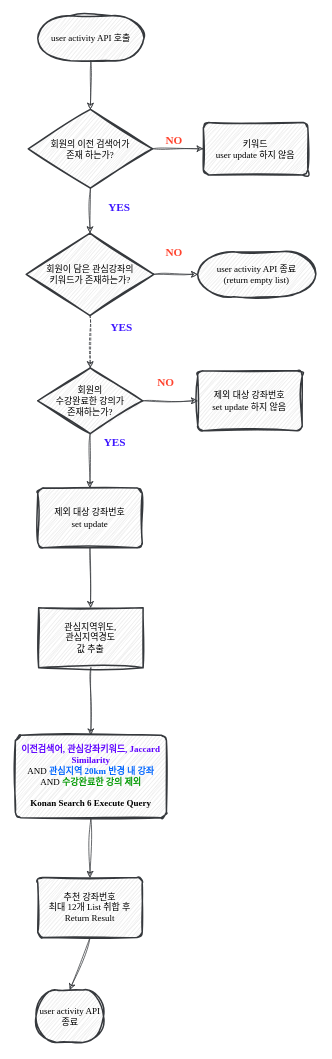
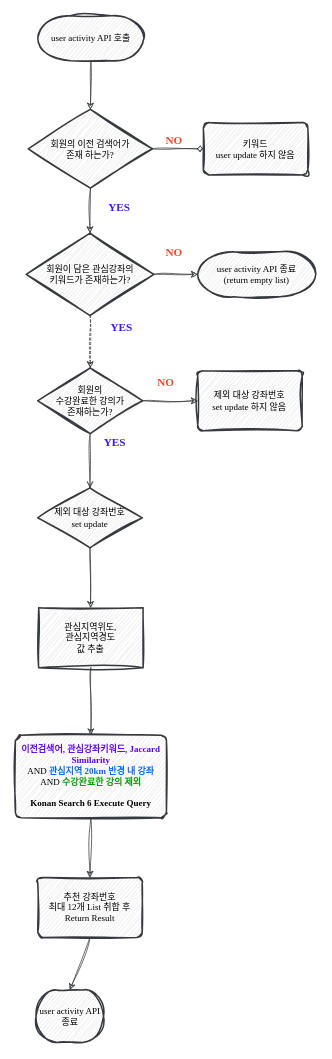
  <mxCell id="0" />
  <mxCell id="1" parent="0" />
  <mxCell id="2" value="user activity API 호출" style="strokeWidth=2;html=1;shape=mxgraph.flowchart.terminator;whiteSpace=wrap;sketch=1;hachureGap=4;jiggle=2;curveFitting=1;fontFamily=Architects Daughter;fontSource=https%3A%2F%2Ffonts.googleapis.com%2Fcss%3Ffamily%3DArchitects%2BDaughter;labelBackgroundColor=none;fontStyle=0;fillColor=#eeeeee;strokeColor=#36393d;" vertex="1" parent="1"><mxGeometry x="49.89" y="20" width="141.72" height="60" as="geometry" /></mxCell>
  <mxCell id="3" value="" style="endArrow=classic;html=1;rounded=0;sketch=1;hachureGap=4;jiggle=2;curveFitting=1;fontFamily=Architects Daughter;fontSource=https%3A%2F%2Ffonts.googleapis.com%2Fcss%3Ffamily%3DArchitects%2BDaughter;exitX=0.5;exitY=1;exitDx=0;exitDy=0;exitPerimeter=0;entryX=0.5;entryY=0;entryDx=0;entryDy=0;entryPerimeter=0;fillColor=#eeeeee;strokeColor=#36393d;" edge="1" parent="1" source="2" target="4"><mxGeometry width="50" height="50" relative="1" as="geometry"><mxPoint x="120.36" y="110" as="sourcePoint" /><mxPoint x="120.78" y="130" as="targetPoint" /></mxGeometry></mxCell>
  <mxCell id="4" value="회원의 이전 검색어가&lt;div&gt;존재 하는가?&lt;/div&gt;" style="strokeWidth=2;html=1;shape=mxgraph.flowchart.decision;whiteSpace=wrap;sketch=1;hachureGap=4;jiggle=2;curveFitting=1;fontFamily=Architects Daughter;fontSource=https%3A%2F%2Ffonts.googleapis.com%2Fcss%3Ffamily%3DArchitects%2BDaughter;fillColor=#eeeeee;strokeColor=#36393d;" vertex="1" parent="1"><mxGeometry x="37.31" y="145" width="165.67" height="105" as="geometry" /></mxCell>
- <mxCell id="5" value="" style="endArrow=classic;html=1;rounded=0;sketch=1;hachureGap=4;jiggle=2;curveFitting=1;fontFamily=Architects Daughter;fontSource=https%3A%2F%2Ffonts.googleapis.com%2Fcss%3Ffamily%3DArchitects%2BDaughter;exitX=1;exitY=0.5;exitDx=0;exitDy=0;exitPerimeter=0;entryX=0;entryY=0.5;entryDx=0;entryDy=0;fillColor=#eeeeee;strokeColor=#36393d;" edge="1" parent="1" source="4" target="21"><mxGeometry width="50" height="50" relative="1" as="geometry"><mxPoint x="385.78" y="220" as="sourcePoint" /><mxPoint x="262.03" y="190" as="targetPoint" /></mxGeometry></mxCell>
+ <mxCell id="5" value="" style="endArrow=diamond;html=1;rounded=0;sketch=1;hachureGap=4;jiggle=2;curveFitting=1;fontFamily=Architects Daughter;fontSource=https%3A%2F%2Ffonts.googleapis.com%2Fcss%3Ffamily%3DArchitects%2BDaughter;exitX=1;exitY=0.5;exitDx=0;exitDy=0;exitPerimeter=0;entryX=0;entryY=0.5;entryDx=0;entryDy=0;fillColor=#eeeeee;strokeColor=#36393d;" edge="1" parent="1" source="4" target="21"><mxGeometry width="50" height="50" relative="1" as="geometry"><mxPoint x="385.78" y="220" as="sourcePoint" /><mxPoint x="262.03" y="190" as="targetPoint" /></mxGeometry></mxCell>
  <mxCell id="6" value="YES" style="text;html=1;align=center;verticalAlign=middle;whiteSpace=wrap;rounded=0;fontFamily=Architects Daughter;fontSource=https%3A%2F%2Ffonts.googleapis.com%2Fcss%3Ffamily%3DArchitects%2BDaughter;fontSize=15;fillColor=none;fontStyle=1;fontColor=#3E17FF;" vertex="1" parent="1"><mxGeometry x="129.29" y="260" width="60" height="30" as="geometry" /></mxCell>
  <mxCell id="7" value="" style="endArrow=classic;html=1;rounded=0;sketch=1;hachureGap=4;jiggle=2;curveFitting=1;fontFamily=Architects Daughter;fontSource=https%3A%2F%2Ffonts.googleapis.com%2Fcss%3Ffamily%3DArchitects%2BDaughter;exitX=0.5;exitY=1;exitDx=0;exitDy=0;exitPerimeter=0;entryX=0.5;entryY=0;entryDx=0;entryDy=0;entryPerimeter=0;fillColor=#eeeeee;strokeColor=#36393d;" edge="1" parent="1" source="4" target="8"><mxGeometry width="50" height="50" relative="1" as="geometry"><mxPoint x="195.78" y="195" as="sourcePoint" /><mxPoint x="121.03" y="270" as="targetPoint" /></mxGeometry></mxCell>
  <mxCell id="8" value="회원이 담은 관심강좌의&lt;div&gt;키워드가 존재하는가?&lt;/div&gt;" style="strokeWidth=2;html=1;shape=mxgraph.flowchart.decision;whiteSpace=wrap;sketch=1;hachureGap=4;jiggle=2;curveFitting=1;fontFamily=Architects Daughter;fontSource=https%3A%2F%2Ffonts.googleapis.com%2Fcss%3Ffamily%3DArchitects%2BDaughter;fillColor=#eeeeee;strokeColor=#36393d;" vertex="1" parent="1"><mxGeometry x="34.52" y="310" width="170.15" height="110" as="geometry" /></mxCell>
  <mxCell id="9" value="" style="endArrow=classic;html=1;rounded=0;sketch=1;hachureGap=4;jiggle=2;curveFitting=1;fontFamily=Architects Daughter;fontSource=https%3A%2F%2Ffonts.googleapis.com%2Fcss%3Ffamily%3DArchitects%2BDaughter;exitX=1;exitY=0.5;exitDx=0;exitDy=0;exitPerimeter=0;entryX=0;entryY=0.5;entryDx=0;entryDy=0;entryPerimeter=0;fillColor=#eeeeee;strokeColor=#36393d;" edge="1" parent="1" source="8" target="11"><mxGeometry width="50" height="50" relative="1" as="geometry"><mxPoint x="453.36" y="252.5" as="sourcePoint" /><mxPoint x="263.36" y="346.5" as="targetPoint" /></mxGeometry></mxCell>
  <mxCell id="10" value="NO" style="text;html=1;align=center;verticalAlign=middle;whiteSpace=wrap;rounded=0;fontFamily=Architects Daughter;fontSource=https%3A%2F%2Ffonts.googleapis.com%2Fcss%3Ffamily%3DArchitects%2BDaughter;fontSize=15;fillColor=none;fontStyle=1;fontColor=#FF432E;" vertex="1" parent="1"><mxGeometry x="202.03" y="170" width="60" height="30" as="geometry" /></mxCell>
  <mxCell id="11" value="user activity API&amp;nbsp;&lt;span style=&quot;background-color: initial;&quot;&gt;종료&lt;/span&gt;&lt;div&gt;&lt;span style=&quot;background-color: initial;&quot;&gt;(return empty list)&lt;/span&gt;&lt;/div&gt;" style="strokeWidth=2;html=1;shape=mxgraph.flowchart.terminator;whiteSpace=wrap;sketch=1;hachureGap=4;jiggle=2;curveFitting=1;fontFamily=Architects Daughter;fontSource=https%3A%2F%2Ffonts.googleapis.com%2Fcss%3Ffamily%3DArchitects%2BDaughter;fillColor=#eeeeee;strokeColor=#36393d;" vertex="1" parent="1"><mxGeometry x="263.36" y="335" width="157.5" height="60" as="geometry" /></mxCell>
  <mxCell id="12" value="&lt;div&gt;관심지역위도,&lt;/div&gt;&lt;div&gt;관심지역경도&lt;/div&gt;&lt;div&gt;값 추출&lt;/div&gt;" style="whiteSpace=wrap;html=1;absoluteArcSize=1;arcSize=14;strokeWidth=2;sketch=1;hachureGap=4;jiggle=2;curveFitting=1;fontFamily=Architects Daughter;fontSource=https%3A%2F%2Ffonts.googleapis.com%2Fcss%3Ffamily%3DArchitects%2BDaughter;fillColor=#eeeeee;strokeColor=#36393d;rounded=0;" vertex="1" parent="1"><mxGeometry x="51.09" y="810" width="139.38" height="80" as="geometry" /></mxCell>
  <mxCell id="13" value="" style="endArrow=classic;html=1;rounded=0;sketch=1;hachureGap=4;jiggle=2;curveFitting=1;fontFamily=Architects Daughter;fontSource=https%3A%2F%2Ffonts.googleapis.com%2Fcss%3Ffamily%3DArchitects%2BDaughter;fillColor=#eeeeee;strokeColor=#36393d;entryX=0.5;entryY=0;entryDx=0;entryDy=0;entryPerimeter=0;exitX=0.5;exitY=1;exitDx=0;exitDy=0;exitPerimeter=0;dashed=1;" edge="1" parent="1" source="8" target="22"><mxGeometry width="50" height="50" relative="1" as="geometry"><mxPoint x="120" y="570" as="sourcePoint" /><mxPoint x="120" y="670" as="targetPoint" /></mxGeometry></mxCell>
  <mxCell id="14" value="&lt;font color=&quot;#5d00ff&quot;&gt;&lt;b&gt;이전검색어, 관심강좌키워드, Jaccard Similarity&lt;/b&gt;&lt;/font&gt;&lt;div&gt;AND &lt;font color=&quot;#0066ff&quot;&gt;&lt;b&gt;관심지역 20km 반경 내 강좌&lt;/b&gt;&lt;/font&gt;&lt;/div&gt;&lt;div&gt;AND&amp;nbsp;&lt;font color=&quot;#009900&quot;&gt;&lt;b&gt;수강완료한 강의 제외&lt;/b&gt;&lt;/font&gt;&lt;font color=&quot;#0066ff&quot;&gt;&lt;b&gt;&lt;br&gt;&lt;/b&gt;&lt;/font&gt;&lt;/div&gt;&lt;div&gt;&lt;span style=&quot;background-color: initial;&quot;&gt;&lt;font color=&quot;#009900&quot;&gt;&lt;b&gt;&lt;br&gt;&lt;/b&gt;&lt;/font&gt;&lt;/span&gt;&lt;/div&gt;&lt;div&gt;&lt;b style=&quot;&quot;&gt;Konan Search 6&amp;nbsp;&lt;/b&gt;&lt;span style=&quot;background-color: initial;&quot;&gt;&lt;b style=&quot;&quot;&gt;Execute Query&lt;/b&gt;&lt;/span&gt;&lt;/div&gt;" style="rounded=1;whiteSpace=wrap;html=1;absoluteArcSize=1;arcSize=14;strokeWidth=2;sketch=1;hachureGap=4;jiggle=2;curveFitting=1;fontFamily=Architects Daughter;fontSource=https%3A%2F%2Ffonts.googleapis.com%2Fcss%3Ffamily%3DArchitects%2BDaughter;fillColor=#eeeeee;strokeColor=#36393d;" vertex="1" parent="1"><mxGeometry x="20" y="980" width="201.57" height="110" as="geometry" /></mxCell>
  <mxCell id="15" value="" style="endArrow=classic;html=1;rounded=0;sketch=1;hachureGap=4;jiggle=2;curveFitting=1;fontFamily=Architects Daughter;fontSource=https%3A%2F%2Ffonts.googleapis.com%2Fcss%3Ffamily%3DArchitects%2BDaughter;exitX=0.5;exitY=1;exitDx=0;exitDy=0;entryX=0.5;entryY=0;entryDx=0;entryDy=0;fillColor=#eeeeee;strokeColor=#36393d;" edge="1" parent="1" source="14" target="16"><mxGeometry width="50" height="50" relative="1" as="geometry"><mxPoint x="119.18" y="1380" as="sourcePoint" /><mxPoint x="118.88" y="1420" as="targetPoint" /></mxGeometry></mxCell>
  <mxCell id="16" value="추천 강좌번호&lt;div&gt;최대 12개&amp;nbsp;&lt;span style=&quot;background-color: initial;&quot;&gt;List 취합 후 Return Result&lt;/span&gt;&lt;/div&gt;" style="rounded=1;whiteSpace=wrap;html=1;absoluteArcSize=1;arcSize=14;strokeWidth=2;sketch=1;hachureGap=4;jiggle=2;curveFitting=1;fontFamily=Architects Daughter;fontSource=https%3A%2F%2Ffonts.googleapis.com%2Fcss%3Ffamily%3DArchitects%2BDaughter;fillColor=#eeeeee;strokeColor=#36393d;" vertex="1" parent="1"><mxGeometry x="49.89" y="1170" width="139.38" height="80" as="geometry" /></mxCell>
  <mxCell id="17" value="NO" style="text;html=1;align=center;verticalAlign=middle;whiteSpace=wrap;rounded=0;fontFamily=Architects Daughter;fontSource=https%3A%2F%2Ffonts.googleapis.com%2Fcss%3Ffamily%3DArchitects%2BDaughter;fontSize=15;fillColor=none;fontStyle=1;fontColor=#FF432E;" vertex="1" parent="1"><mxGeometry x="202.03" y="320" width="60" height="30" as="geometry" /></mxCell>
  <mxCell id="18" value="YES" style="text;html=1;align=center;verticalAlign=middle;whiteSpace=wrap;rounded=0;fontFamily=Architects Daughter;fontSource=https%3A%2F%2Ffonts.googleapis.com%2Fcss%3Ffamily%3DArchitects%2BDaughter;fontSize=15;fillColor=none;fontStyle=1;fontColor=#3E17FF;" vertex="1" parent="1"><mxGeometry x="132.11" y="420" width="60" height="30" as="geometry" /></mxCell>
  <mxCell id="19" value="user activity API 종료" style="strokeWidth=2;html=1;shape=mxgraph.flowchart.terminator;whiteSpace=wrap;sketch=1;hachureGap=4;jiggle=2;curveFitting=1;fontFamily=Architects Daughter;fontSource=https%3A%2F%2Ffonts.googleapis.com%2Fcss%3Ffamily%3DArchitects%2BDaughter;labelBackgroundColor=none;fontStyle=0;fillColor=#eeeeee;strokeColor=#36393d;" vertex="1" parent="1"><mxGeometry x="47.61" y="1320" width="90" height="70" as="geometry" /></mxCell>
  <mxCell id="20" value="" style="endArrow=classic;html=1;rounded=0;sketch=1;hachureGap=4;jiggle=2;curveFitting=1;fontFamily=Architects Daughter;fontSource=https%3A%2F%2Ffonts.googleapis.com%2Fcss%3Ffamily%3DArchitects%2BDaughter;exitX=0.5;exitY=1;exitDx=0;exitDy=0;entryX=0.5;entryY=0;entryDx=0;entryDy=0;fillColor=#eeeeee;strokeColor=#36393d;entryPerimeter=0;" edge="1" parent="1" source="16" target="19"><mxGeometry width="50" height="50" relative="1" as="geometry"><mxPoint x="119.79" y="1530" as="sourcePoint" /><mxPoint x="119.79" y="1580" as="targetPoint" /></mxGeometry></mxCell>
  <mxCell id="21" value="&lt;div&gt;키워드&lt;/div&gt;&lt;div&gt;user update 하지 않음&lt;/div&gt;" style="rounded=1;whiteSpace=wrap;html=1;absoluteArcSize=1;arcSize=14;strokeWidth=2;sketch=1;hachureGap=4;jiggle=2;curveFitting=1;fontFamily=Architects Daughter;fontSource=https%3A%2F%2Ffonts.googleapis.com%2Fcss%3Ffamily%3DArchitects%2BDaughter;fillColor=#eeeeee;strokeColor=#36393d;" vertex="1" parent="1"><mxGeometry x="270.84" y="162.5" width="139.38" height="70" as="geometry" /></mxCell>
  <mxCell id="22" value="회원의&lt;div&gt;수강완료한&amp;nbsp;&lt;span style=&quot;background-color: initial;&quot;&gt;강의가&lt;/span&gt;&lt;/div&gt;&lt;div&gt;&lt;span style=&quot;background-color: initial;&quot;&gt;존재하는가?&lt;/span&gt;&lt;/div&gt;" style="strokeWidth=2;html=1;shape=mxgraph.flowchart.decision;whiteSpace=wrap;sketch=1;hachureGap=4;jiggle=2;curveFitting=1;fontFamily=Architects Daughter;fontSource=https%3A%2F%2Ffonts.googleapis.com%2Fcss%3Ffamily%3DArchitects%2BDaughter;fillColor=#eeeeee;strokeColor=#36393d;" vertex="1" parent="1"><mxGeometry x="49.91" y="490" width="140" height="87.5" as="geometry" /></mxCell>
- <mxCell id="23" value="" style="endArrow=classic;html=1;rounded=0;sketch=1;hachureGap=4;jiggle=2;curveFitting=1;fontFamily=Architects Daughter;fontSource=https%3A%2F%2Ffonts.googleapis.com%2Fcss%3Ffamily%3DArchitects%2BDaughter;entryX=0.5;entryY=0;entryDx=0;entryDy=0;fillColor=#eeeeee;strokeColor=#36393d;" edge="1" parent="1" source="22" target="26"><mxGeometry width="50" height="50" relative="1" as="geometry"><mxPoint x="119.67" y="580" as="sourcePoint" /><mxPoint x="119.67" y="630" as="targetPoint" /></mxGeometry></mxCell>
+ <mxCell id="23" value="" style="endArrow=open;html=1;rounded=0;sketch=1;hachureGap=4;jiggle=2;curveFitting=1;fontFamily=Architects Daughter;fontSource=https%3A%2F%2Ffonts.googleapis.com%2Fcss%3Ffamily%3DArchitects%2BDaughter;entryX=0.5;entryY=0;entryDx=0;entryDy=0;fillColor=#eeeeee;strokeColor=#36393d;" edge="1" parent="1" source="22" target="26"><mxGeometry width="50" height="50" relative="1" as="geometry"><mxPoint x="119.67" y="580" as="sourcePoint" /><mxPoint x="119.67" y="630" as="targetPoint" /></mxGeometry></mxCell>
  <mxCell id="24" value="" style="endArrow=classic;html=1;rounded=0;sketch=1;hachureGap=4;jiggle=2;curveFitting=1;fontFamily=Architects Daughter;fontSource=https%3A%2F%2Ffonts.googleapis.com%2Fcss%3Ffamily%3DArchitects%2BDaughter;exitX=1;exitY=0.5;exitDx=0;exitDy=0;exitPerimeter=0;entryX=0;entryY=0.5;entryDx=0;entryDy=0;fillColor=#eeeeee;strokeColor=#36393d;" edge="1" parent="1" source="22" target="25"><mxGeometry width="50" height="50" relative="1" as="geometry"><mxPoint x="200.78" y="533.33" as="sourcePoint" /><mxPoint x="261.78" y="533" as="targetPoint" /></mxGeometry></mxCell>
  <mxCell id="25" value="제외 대상 강좌번호&lt;div&gt;set update 하지 않음&lt;/div&gt;" style="rounded=1;whiteSpace=wrap;html=1;absoluteArcSize=1;arcSize=14;strokeWidth=2;sketch=1;hachureGap=4;jiggle=2;curveFitting=1;fontFamily=Architects Daughter;fontSource=https%3A%2F%2Ffonts.googleapis.com%2Fcss%3Ffamily%3DArchitects%2BDaughter;fillColor=#eeeeee;strokeColor=#36393d;" vertex="1" parent="1"><mxGeometry x="263.36" y="493.75" width="139.38" height="80" as="geometry" /></mxCell>
- <mxCell id="26" value="제외 대상 강좌번호&lt;div&gt;set update&lt;/div&gt;" style="rounded=1;whiteSpace=wrap;html=1;absoluteArcSize=1;arcSize=14;strokeWidth=2;sketch=1;hachureGap=4;jiggle=2;curveFitting=1;fontFamily=Architects Daughter;fontSource=https%3A%2F%2Ffonts.googleapis.com%2Fcss%3Ffamily%3DArchitects%2BDaughter;fillColor=#eeeeee;strokeColor=#36393d;" vertex="1" parent="1"><mxGeometry x="49.9" y="650" width="139.38" height="80" as="geometry" /></mxCell>
+ <mxCell id="26" value="제외 대상 강좌번호&lt;div&gt;set update&lt;/div&gt;" style="rhombus;whiteSpace=wrap;html=1;absoluteArcSize=1;arcSize=14;strokeWidth=2;sketch=1;hachureGap=4;jiggle=2;curveFitting=1;fontFamily=Architects Daughter;fontSource=https%3A%2F%2Ffonts.googleapis.com%2Fcss%3Ffamily%3DArchitects%2BDaughter;fillColor=#eeeeee;strokeColor=#36393d;" vertex="1" parent="1"><mxGeometry x="49.9" y="650" width="139.38" height="80" as="geometry" /></mxCell>
  <mxCell id="27" value="NO" style="text;html=1;align=center;verticalAlign=middle;whiteSpace=wrap;rounded=0;fontFamily=Architects Daughter;fontSource=https%3A%2F%2Ffonts.googleapis.com%2Fcss%3Ffamily%3DArchitects%2BDaughter;fontSize=15;fillColor=none;fontStyle=1;fontColor=#FF432E;" vertex="1" parent="1"><mxGeometry x="190.53" y="493.75" width="60" height="30" as="geometry" /></mxCell>
  <mxCell id="28" value="YES" style="text;html=1;align=center;verticalAlign=middle;whiteSpace=wrap;rounded=0;fontFamily=Architects Daughter;fontSource=https%3A%2F%2Ffonts.googleapis.com%2Fcss%3Ffamily%3DArchitects%2BDaughter;fontSize=15;fillColor=none;fontStyle=1;fontColor=#3E17FF;" vertex="1" parent="1"><mxGeometry x="123.03" y="573.75" width="60" height="30" as="geometry" /></mxCell>
  <mxCell id="29" value="" style="endArrow=classic;html=1;rounded=0;sketch=1;hachureGap=4;jiggle=2;curveFitting=1;fontFamily=Architects Daughter;fontSource=https%3A%2F%2Ffonts.googleapis.com%2Fcss%3Ffamily%3DArchitects%2BDaughter;exitX=0.5;exitY=1;exitDx=0;exitDy=0;fillColor=#eeeeee;strokeColor=#36393d;" edge="1" parent="1" source="26" target="12"><mxGeometry width="50" height="50" relative="1" as="geometry"><mxPoint x="110" y="740" as="sourcePoint" /><mxPoint x="120" y="800" as="targetPoint" /></mxGeometry></mxCell>
  <mxCell id="30" value="" style="endArrow=classic;html=1;rounded=0;sketch=1;hachureGap=4;jiggle=2;curveFitting=1;fontFamily=Architects Daughter;fontSource=https%3A%2F%2Ffonts.googleapis.com%2Fcss%3Ffamily%3DArchitects%2BDaughter;exitX=0.5;exitY=1;exitDx=0;exitDy=0;fillColor=#eeeeee;strokeColor=#36393d;" edge="1" parent="1" source="12" target="14"><mxGeometry width="50" height="50" relative="1" as="geometry"><mxPoint x="590" y="770" as="sourcePoint" /><mxPoint x="590" y="850" as="targetPoint" /></mxGeometry></mxCell>
